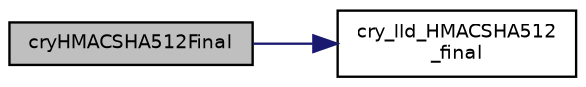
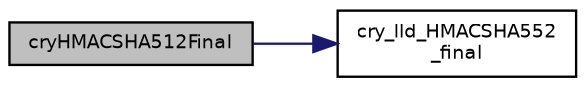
  digraph {
    rankdir=LR
    node [color=black fontname=Helvetica fontsize=8 shape=record]
    n1 [fillcolor=grey75 fontcolor=black height=0.2 label=cryHMACSHA512Final style=filled width=0.4]
-   n2 [height=0.2 label="cry_lld_HMACSHA512\l_final" width=0.4]
+   n2 [height=0.2 label="cry_lld_HMACSHA552\l_final" width=0.4]
    n1 -> n2 [color=midnightblue fontname=Helvetica fontsize=8 labelfontname=Helvetica labelfontsize=8 style=solid]
  }
